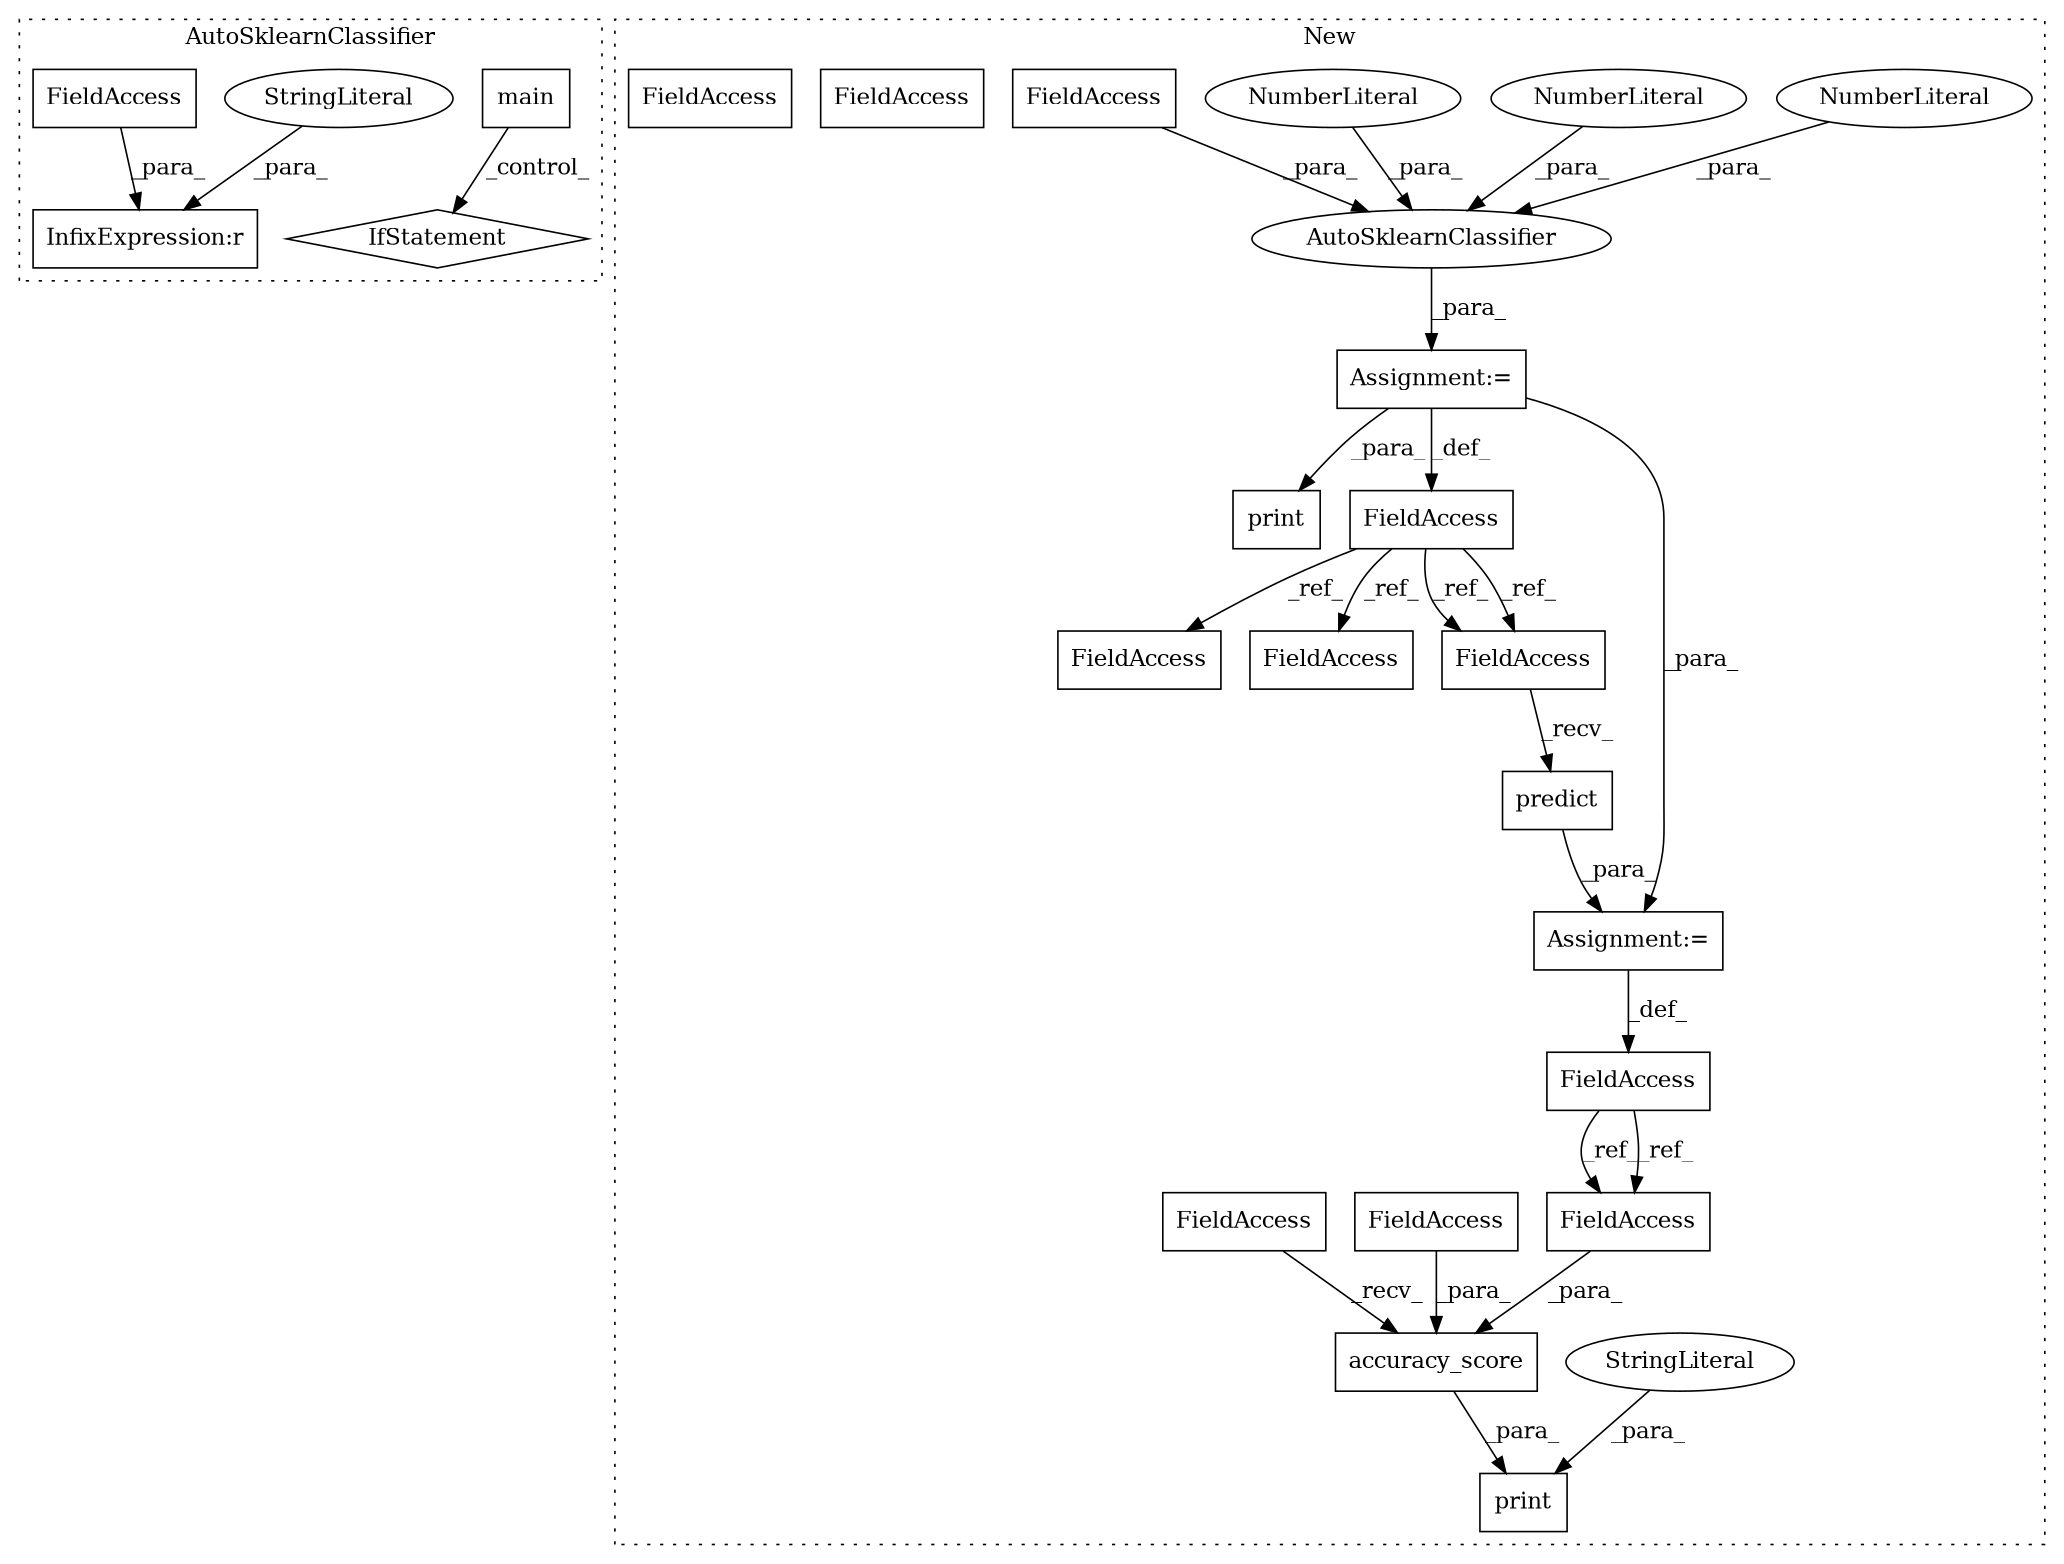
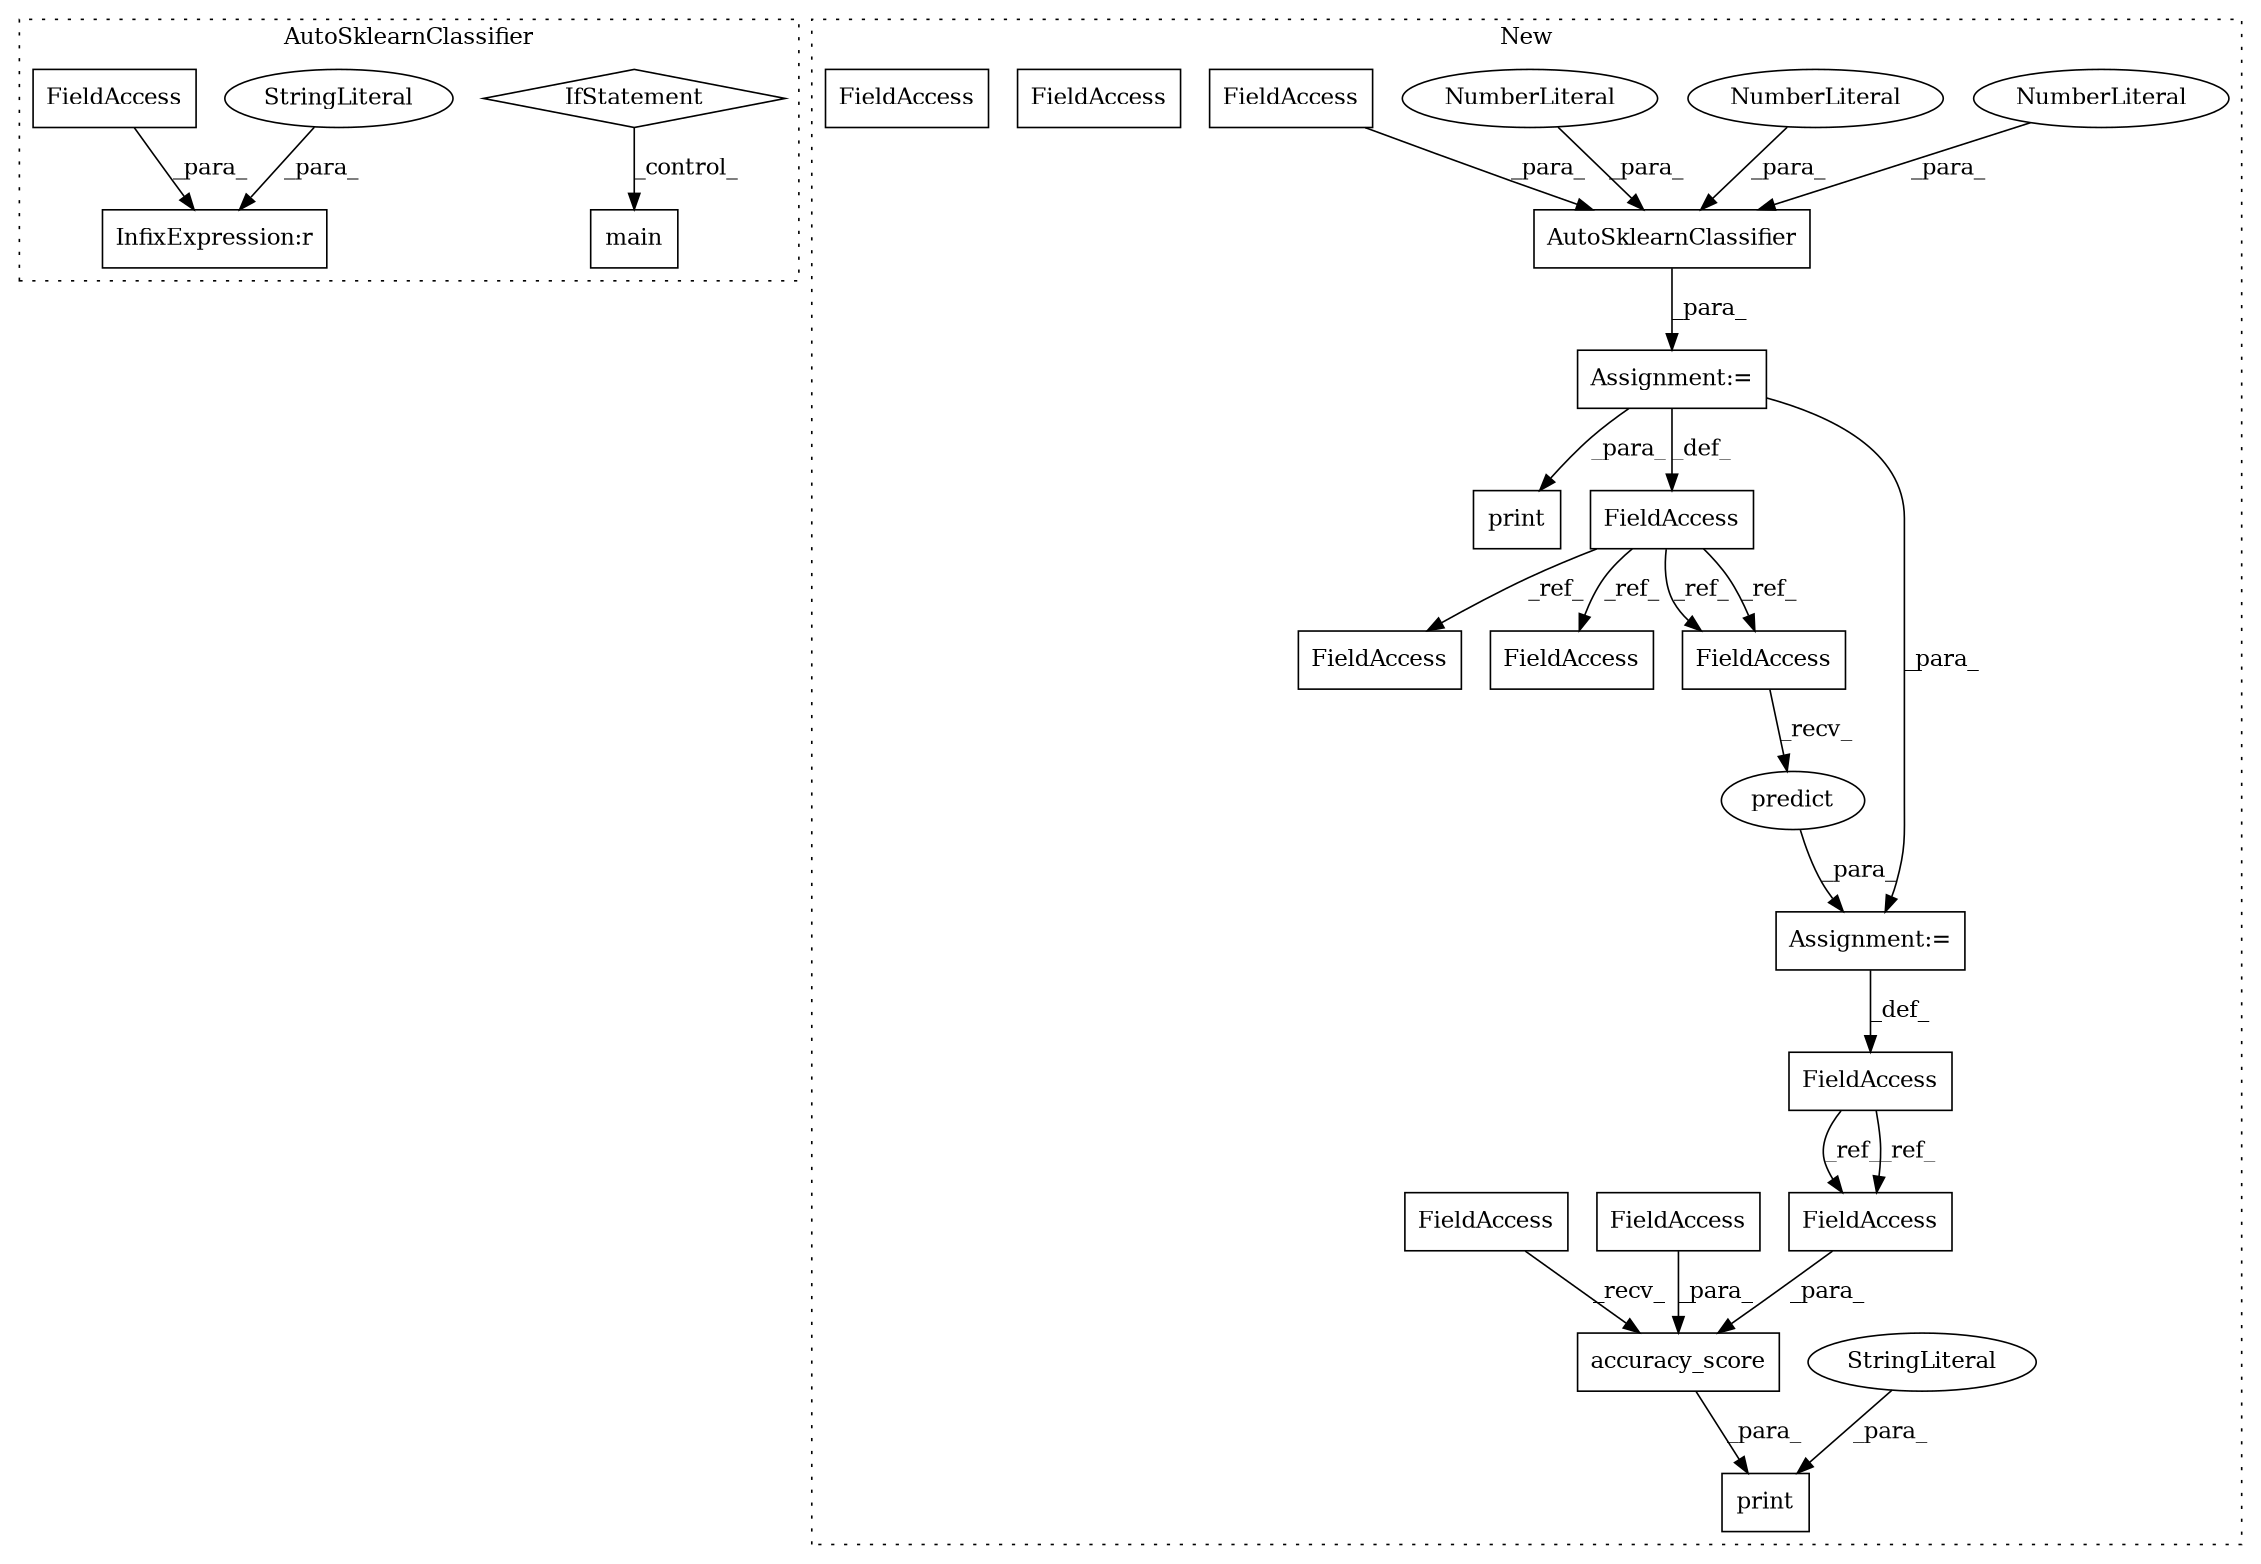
  digraph {
    node [a=22 l=6 s=1332 shape=box]
    n1 [a=32 label=main s=1905]
    n2 [a=25 l="4,2" label=IfStatement s="1869,1895" shape=diamond]
    n3 [a=27 l=4 label="InfixExpression:r" s=1881]
    n4 [a=45 l=10 label=StringLiteral s=1885 shape=ellipse]
    n5 [l=8 label=FieldAccess s=1873]
    n6 [a=32 l="6,1" label=print s="1271,1344"]
    n7 [a=45 l=16 label=StringLiteral s=1277 shape=ellipse]
-   n8 [a=32 l="22,1" label=AutoSklearnClassifier s="905,1050" shape=ellipse]
+   n8 [a=32 l="22,1" label=AutoSklearnClassifier s="905,1050"]
    n9 [a=34 l=2 label=NumberLiteral s=931 shape=ellipse]
    n10 [a=34 l=3 label=NumberLiteral s=927 shape=ellipse]
    n11 [a=32 l="6,1" label=print s="1232,1264"]
    n12 [a=34 l=1 label=NumberLiteral s=1049 shape=ellipse]
    n13 [l=24 label=FieldAccess s=1024]
    n14 [l=11 label=FieldAccess s=1192]
    n15 [l=11 label=FieldAccess]
    n16 [label=FieldAccess s=871]
    n17 [label=FieldAccess s=1204]
    n18 [label=FieldAccess s=1238]
    n19 [label=FieldAccess s=1165]
    n20 [a=32 l="15,1" label=accuracy_score s="1310,1343"]
    n21 [label=FieldAccess s=1325]
    n22 [l=7 label=FieldAccess s=1294]
-   n23 [a=32 l="8,1" label=predict s="1211,1225"]
+   n23 [a=32 l="8,1" label=predict s="1211,1225" shape=ellipse]
    n24 [a=7 l=1 label="Assignment:=" s=1203]
    n25 [a=7 l=1 label="Assignment:=" s=877]
    n26 [label=FieldAccess s=1204]
    n27 [l=11 label=FieldAccess]
    subgraph cluster_1 {
      label=AutoSklearnClassifier
      style=dotted
      n1
      n2
      n3
      n4
      n5
    }
    subgraph cluster_2 {
      label=New
      style=dotted
      n6
      n7
      n8
      n9
      n10
      n11
      n12
      n13
      n14
      n15
      n16
      n17
      n18
      n19
      n20
      n21
      n22
      n23
      n24
      n25
      n26
      n27
    }
-   n1 -> n2 [label=_control_]
+   n2 -> n1 [label=_control_]
    n4 -> n3 [label=_para_]
    n5 -> n3 [label=_para_]
    n7 -> n6 [label=_para_]
    n8 -> n25 [label=_para_]
    n9 -> n8 [label=_para_]
    n10 -> n8 [label=_para_]
    n12 -> n8 [label=_para_]
    n13 -> n8 [label=_para_]
    n14 -> n27 [label=_ref_]
    n14 -> n27 [label=_ref_]
    n16 -> n18 [label=_ref_]
    n16 -> n19 [label=_ref_]
    n16 -> n26 [label=_ref_]
    n16 -> n26 [label=_ref_]
    n20 -> n6 [label=_para_]
    n21 -> n20 [label=_para_]
    n22 -> n20 [label=_recv_]
    n23 -> n24 [label=_para_]
    n24 -> n14 [label=_def_]
    n25 -> n11 [label=_para_]
    n25 -> n16 [label=_def_]
    n25 -> n24 [label=_para_]
    n26 -> n23 [label=_recv_]
    n27 -> n20 [label=_para_]
  }
